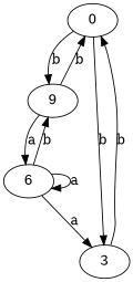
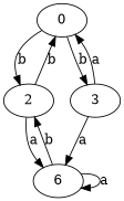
  digraph {
    d2tdocpreamble="\usetikzlibrary{automata}"
    d2tfigpreamble="\tikzstyle{every state}= [ draw=blue!50,very thick,fill=blue!20]  \tikzstyle{auto}= [fill=white]"
    ranksep=0.5
    node [style=state]
    edge [lblstyle=auto topath="bend right"]
    n1 [label=0]
-   n2 [label=9 style="state, initial, accepting"]
+   n2 [label=2 style="state, initial, accepting"]
    n3 [label=3]
    n4 [label=6]
    n1 -> n2 [label=b]
    n1 -> n3 [label=b]
    n2 -> n1 [label=b]
    n2 -> n4 [label=a]
-   n3 -> n1 [label=b]
-   n4 -> n3 [label=a]
+   n3 -> n1 [label=a]
+   n3 -> n4 [label=a]
    n4 -> n2 [label=b]
    n4 -> n4 [label=a topath="loop above"]
  }
